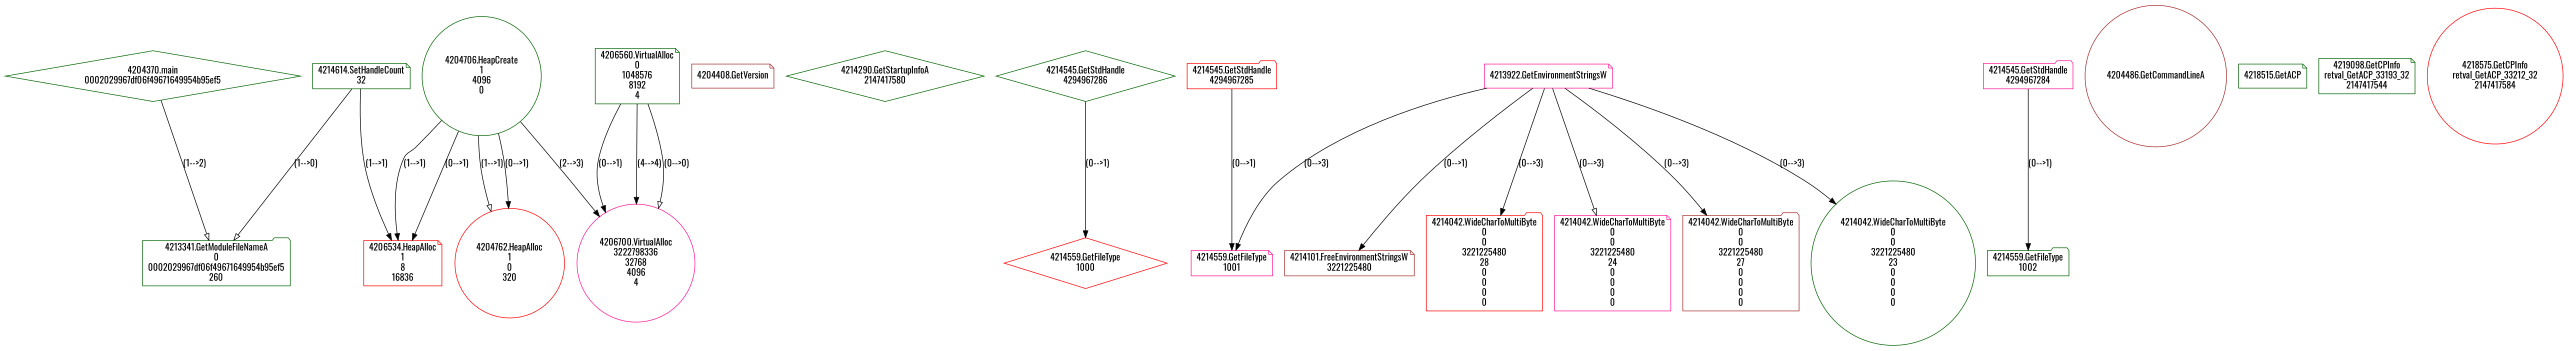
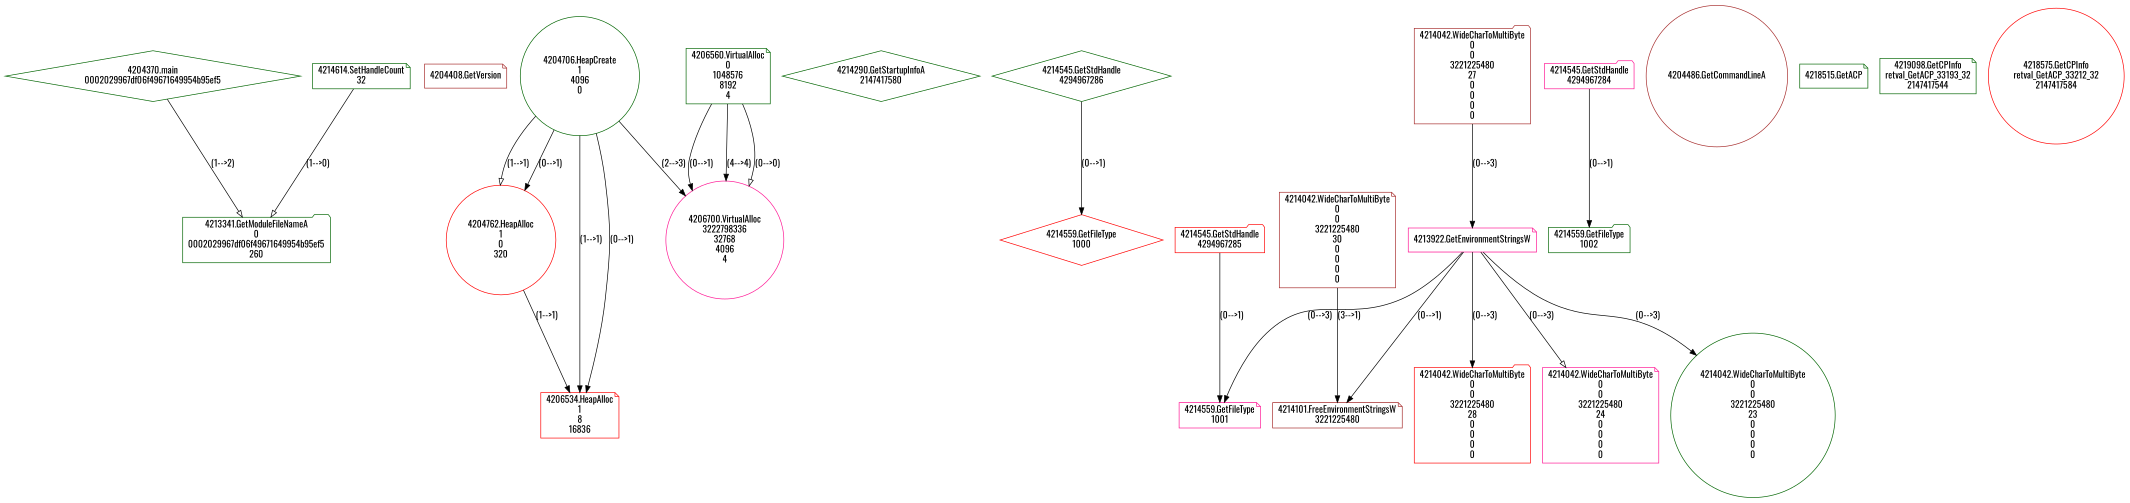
  digraph {
    fontname=Oswald
    node [color=darkgreen fontname=Oswald shape=note]
    edge [arrowhead=normal fontname=Oswald]
    n1 [label="4204370.main\n0002029967df06f49671649954b95ef5" shape=diamond]
    n2 [label="4213341.GetModuleFileNameA\n0\n0002029967df06f49671649954b95ef5\n260" shape=folder]
    n3 [color=brown label="4204408.GetVersion\n"]
    n4 [label="4204706.HeapCreate\n1\n4096\n0" shape=circle]
    n5 [color=red label="4204762.HeapAlloc\n1\n0\n320" shape=circle]
    n6 [color=red label="4206534.HeapAlloc\n1\n8\n16836"]
    n7 [color=deeppink label="4206700.VirtualAlloc\n3222798336\n32768\n4096\n4" shape=circle]
    n8 [label="4206560.VirtualAlloc\n0\n1048576\n8192\n4"]
    n9 [label="4214290.GetStartupInfoA\n2147417580" shape=diamond]
    n10 [label="4214545.GetStdHandle\n4294967286" shape=diamond]
    n11 [color=red label="4214559.GetFileType\n1000" shape=diamond]
    n12 [color=red label="4214545.GetStdHandle\n4294967285" shape=folder]
    n13 [color=deeppink label="4214559.GetFileType\n1001"]
    n14 [color=deeppink label="4214545.GetStdHandle\n4294967284" shape=folder]
    n15 [label="4214559.GetFileType\n1002" shape=folder]
    n16 [label="4214614.SetHandleCount\n32"]
    n17 [color=brown label="4204486.GetCommandLineA\n" shape=circle]
    n18 [color=deeppink label="4213922.GetEnvironmentStringsW\n"]
    n19 [color=brown label="4214101.FreeEnvironmentStringsW\n3221225480"]
    n20 [color=red label="4214042.WideCharToMultiByte\n0\n0\n3221225480\n28\n0\n0\n0\n0" shape=folder]
    n21 [color=deeppink label="4214042.WideCharToMultiByte\n0\n0\n3221225480\n24\n0\n0\n0\n0"]
    n22 [color=brown label="4214042.WideCharToMultiByte\n0\n0\n3221225480\n27\n0\n0\n0\n0" shape=folder]
    n23 [label="4214042.WideCharToMultiByte\n0\n0\n3221225480\n23\n0\n0\n0\n0" shape=circle]
+   n24 [color=brown label="4214042.WideCharToMultiByte\n0\n0\n3221225480\n30\n0\n0\n0\n0"]
    n25 [label="4218515.GetACP\n"]
    n26 [label="4219098.GetCPInfo\nretval_GetACP_33193_32\n2147417544"]
    n27 [color=red label="4218575.GetCPInfo\nretval_GetACP_33212_32\n2147417584" shape=circle]
    n1 -> n2 [arrowhead=onormal label="(1-->2)"]
    n4 -> n5 [arrowhead=onormal label="(1-->1)"]
    n4 -> n5 [label="(0-->1)"]
    n4 -> n6 [label="(1-->1)"]
    n4 -> n6 [label="(0-->1)"]
    n4 -> n7 [label="(2-->3)"]
-   n16 -> n6 [label="(1-->1)"]
+   n5 -> n6 [label="(1-->1)"]
    n8 -> n7 [label="(0-->1)"]
    n8 -> n7 [label="(4-->4)"]
    n8 -> n7 [arrowhead=onormal label="(0-->0)"]
    n10 -> n11 [label="(0-->1)"]
    n12 -> n13 [label="(0-->1)"]
    n14 -> n15 [label="(0-->1)"]
    n16 -> n2 [arrowhead=onormal label="(1-->0)"]
    n18 -> n13 [label="(0-->3)"]
    n18 -> n19 [label="(0-->1)"]
    n18 -> n20 [label="(0-->3)"]
    n18 -> n21 [arrowhead=onormal label="(0-->3)"]
-   n18 -> n22 [label="(0-->3)"]
+   n22 -> n18 [label="(0-->3)"]
    n18 -> n23 [label="(0-->3)"]
+   n24 -> n19 [label="(3-->1)"]
  }
